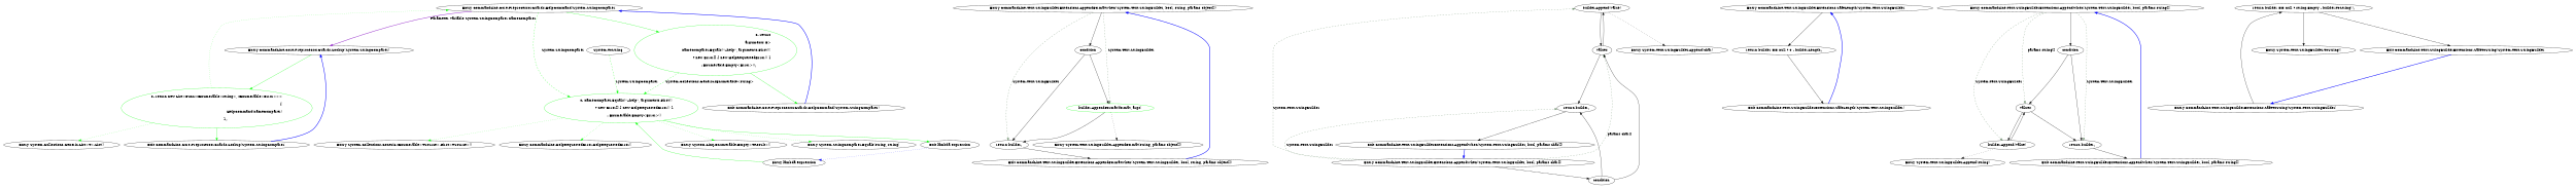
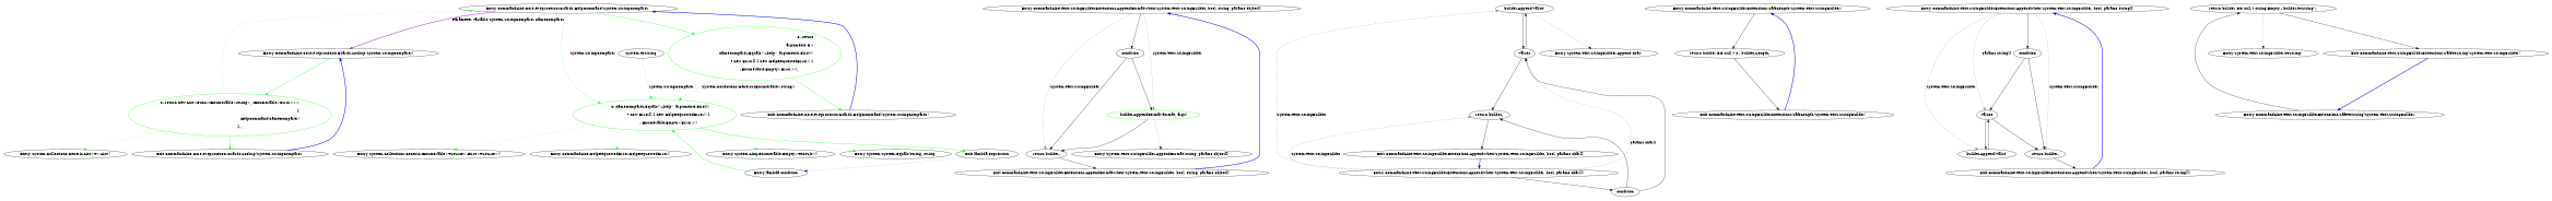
  digraph {
    node [cluster="CommandLine.Text.StringBuilderExtensions.AppendWhen(System.Text.StringBuilder, bool, params char[])" file="ReflectionExtensions.cs" span="0-0"]
    edge [style=solid]
    n1 [cluster="System.Linq.Enumerable.Empty<TResult>()" file="PreprocessorGuards.cs" label="Entry System.Linq.Enumerable.Empty<TResult>()"]
    n2 [cluster="CommandLine.Core.PreprocessorGuards.Lookup(System.StringComparer)" file="PreprocessorGuards.cs" label="Entry CommandLine.Core.PreprocessorGuards.Lookup(System.StringComparer)" span="13-13"]
    n3 [cluster="CommandLine.Core.PreprocessorGuards.Lookup(System.StringComparer)" color=green community=0 file="PreprocessorGuards.cs" label="0: return new List<Func<IEnumerable<string>, IEnumerable<Error>>>\r\n                {\r\n                    HelpCommand(nameComparer)\r\n                };" span="15-18"]
    n4 [cluster="CommandLine.Core.PreprocessorGuards.Lookup(System.StringComparer)" file="PreprocessorGuards.cs" label="Exit CommandLine.Core.PreprocessorGuards.Lookup(System.StringComparer)" span="13-13"]
    n5 [cluster="CommandLine.Core.PreprocessorGuards.HelpCommand(System.StringComparer)" file="PreprocessorGuards.cs" label="Entry CommandLine.Core.PreprocessorGuards.HelpCommand(System.StringComparer)" span="21-21"]
    n6 [cluster="System.Collections.Generic.List<T>.List()" file="PreprocessorGuards.cs" label="Entry System.Collections.Generic.List<T>.List()"]
    n7 [cluster="lambda expression" color=green community=0 file="PreprocessorGuards.cs" label="0: nameComparer.Equals(''--help'', arguments.First())\r\n                        ? new Error[] { new HelpRequestedError() }\r\n                        : Enumerable.Empty<Error>()" span="25-27"]
    n8 [cluster="CommandLine.Core.PreprocessorGuards.HelpCommand(System.StringComparer)" color=green community=0 file="PreprocessorGuards.cs" label="0: return\r\n                arguments =>\r\n                    nameComparer.Equals(''--help'', arguments.First())\r\n                        ? new Error[] { new HelpRequestedError() }\r\n                        : Enumerable.Empty<Error>();" span="23-27"]
-   n9 [cluster="System.StringComparer.Equals(string, string)" file="PreprocessorGuards.cs" label="Entry System.StringComparer.Equals(string, string)"]
-   n10 [cluster="lambda expression" file="PreprocessorGuards.cs" label="Entry lambda expression" span="24-27"]
+   n9 [cluster="System.StringComparer.Equals(string, string)" file="PreprocessorGuards.cs" label="Entry System.System.Equals(string, string)"]
+   n10 [cluster="lambda expression" file="PreprocessorGuards.cs" label="Entry lambda condition" span="24-27"]
    n11 [cluster="lambda expression" file="PreprocessorGuards.cs" label="Exit lambda expression" span="24-27"]
    n12 [cluster="System.Collections.Generic.IEnumerable<TSource>.First<TSource>()" file="PreprocessorGuards.cs" label="Entry System.Collections.Generic.IEnumerable<TSource>.First<TSource>()"]
    n13 [cluster="CommandLine.HelpRequestedError.HelpRequestedError()" file="PreprocessorGuards.cs" label="Entry CommandLine.HelpRequestedError.HelpRequestedError()" span="353-353"]
    n14 [cluster="CommandLine.Core.PreprocessorGuards.HelpCommand(System.StringComparer)" file="PreprocessorGuards.cs" label="Exit CommandLine.Core.PreprocessorGuards.HelpCommand(System.StringComparer)" span="21-21"]
    n15 [file="PreprocessorGuards.cs" label="System.ToString" cluster="" span=""]
    n16 [cluster="CommandLine.Text.StringBuilderExtensions.AppendFormatWhen(System.Text.StringBuilder, bool, string, params object[])" label="Entry CommandLine.Text.StringBuilderExtensions.AppendFormatWhen(System.Text.StringBuilder, bool, string, params object[])" span="33-33"]
    n17 [cluster="CommandLine.Text.StringBuilderExtensions.AppendFormatWhen(System.Text.StringBuilder, bool, string, params object[])" label=condition span="35-35"]
    n18 [cluster="CommandLine.Text.StringBuilderExtensions.AppendFormatWhen(System.Text.StringBuilder, bool, string, params object[])" color=green label="builder.AppendFormat(format, args)" span="37-37"]
    n19 [cluster="CommandLine.Text.StringBuilderExtensions.AppendFormatWhen(System.Text.StringBuilder, bool, string, params object[])" label="return builder;" span="39-39"]
    n20 [cluster="System.Text.StringBuilder.AppendFormat(string, params object[])" label="Entry System.Text.StringBuilder.AppendFormat(string, params object[])"]
    n21 [cluster="CommandLine.Text.StringBuilderExtensions.AppendFormatWhen(System.Text.StringBuilder, bool, string, params object[])" label="Exit CommandLine.Text.StringBuilderExtensions.AppendFormatWhen(System.Text.StringBuilder, bool, string, params object[])" span="33-33"]
    n22 [cluster="System.Text.StringBuilder.Append(char)" label="Entry System.Text.StringBuilder.Append(char)"]
    n23 [cluster="CommandLine.Text.StringBuilderExtensions.SafeLength(System.Text.StringBuilder)" label="Entry CommandLine.Text.StringBuilderExtensions.SafeLength(System.Text.StringBuilder)" span="47-47"]
    n24 [cluster="CommandLine.Text.StringBuilderExtensions.SafeLength(System.Text.StringBuilder)" label="return builder == null ? 0 : builder.Length;" span="49-49"]
    n25 [cluster="CommandLine.Text.StringBuilderExtensions.SafeLength(System.Text.StringBuilder)" label="Exit CommandLine.Text.StringBuilderExtensions.SafeLength(System.Text.StringBuilder)" span="47-47"]
    n26 [label="Entry CommandLine.Text.StringBuilderExtensions.AppendWhen(System.Text.StringBuilder, bool, params char[])" span="21-21"]
    n27 [label=condition span="23-23"]
    n28 [label=values span="25-25"]
    n29 [label="builder.Append(value)" span="27-27"]
    n30 [label="return builder;" span="30-30"]
    n31 [label="Exit CommandLine.Text.StringBuilderExtensions.AppendWhen(System.Text.StringBuilder, bool, params char[])" span="21-21"]
    n32 [cluster="CommandLine.Text.StringBuilderExtensions.AppendWhen(System.Text.StringBuilder, bool, params string[])" label="Entry CommandLine.Text.StringBuilderExtensions.AppendWhen(System.Text.StringBuilder, bool, params string[])" span="9-9"]
    n33 [cluster="CommandLine.Text.StringBuilderExtensions.AppendWhen(System.Text.StringBuilder, bool, params string[])" label=condition span="11-11"]
    n34 [cluster="CommandLine.Text.StringBuilderExtensions.AppendWhen(System.Text.StringBuilder, bool, params string[])" label=values span="13-13"]
    n35 [cluster="CommandLine.Text.StringBuilderExtensions.AppendWhen(System.Text.StringBuilder, bool, params string[])" label="builder.Append(value)" span="15-15"]
    n36 [cluster="CommandLine.Text.StringBuilderExtensions.AppendWhen(System.Text.StringBuilder, bool, params string[])" label="return builder;" span="18-18"]
-   n37 [cluster="System.Text.StringBuilder.Append(string)" label="Entry System.Text.StringBuilder.Append(string)"]
    n38 [cluster="CommandLine.Text.StringBuilderExtensions.AppendWhen(System.Text.StringBuilder, bool, params string[])" label="Exit CommandLine.Text.StringBuilderExtensions.AppendWhen(System.Text.StringBuilder, bool, params string[])" span="9-9"]
    n39 [cluster="System.Text.StringBuilder.ToString()" label="Entry System.Text.StringBuilder.ToString()"]
    n40 [cluster="CommandLine.Text.StringBuilderExtensions.SafeToString(System.Text.StringBuilder)" label="Entry CommandLine.Text.StringBuilderExtensions.SafeToString(System.Text.StringBuilder)" span="42-42"]
    n41 [cluster="CommandLine.Text.StringBuilderExtensions.SafeToString(System.Text.StringBuilder)" label="return builder == null ? string.Empty : builder.ToString();" span="44-44"]
    n42 [cluster="CommandLine.Text.StringBuilderExtensions.SafeToString(System.Text.StringBuilder)" label="Exit CommandLine.Text.StringBuilderExtensions.SafeToString(System.Text.StringBuilder)" span="42-42"]
    n2 -> n3 [color=green]
    n3 -> n4 [color=green]
    n3 -> n5 [color=green style=dotted]
    n3 -> n6 [color=green style=dotted]
    n4 -> n2 [color=blue style=bold]
    n5 -> n2 [color=darkorchid label="Parameter variable System.StringComparer nameComparer" style=bold]
    n5 -> n7 [color=green label="System.StringComparer" style=dashed]
    n5 -> n8 [color=green]
    n7 -> n1 [color=green style=dotted]
    n7 -> n9 [color=green style=dotted]
    n7 -> n11 [color=green]
    n7 -> n12 [color=green style=dotted]
    n7 -> n13 [color=green style=dotted]
    n8 -> n7 [color=green label="System.Collections.Generic.IEnumerable<string>" style=dashed]
    n8 -> n14 [color=green]
    n10 -> n7 [color=green]
    n11 -> n10 [color=blue style=dotted]
    n14 -> n5 [color=blue style=bold]
    n15 -> n7 [color=green label="System.StringComparer" style=dashed]
    n16 -> n17
    n16 -> n18 [color=darkseagreen4 label="System.Text.StringBuilder" style=dashed]
    n16 -> n19 [color=darkseagreen4 label="System.Text.StringBuilder" style=dashed]
    n17 -> n18
    n17 -> n19
    n18 -> n19
    n18 -> n20 [style=dotted]
    n19 -> n21
    n21 -> n16 [color=blue style=bold]
    n23 -> n24
    n24 -> n25
    n25 -> n23 [color=blue style=bold]
    n26 -> n27
    n26 -> n28 [color=darkseagreen4 label="params char[]" style=dashed]
    n26 -> n29 [color=darkseagreen4 label="System.Text.StringBuilder" style=dashed]
    n26 -> n30 [color=darkseagreen4 label="System.Text.StringBuilder" style=dashed]
    n27 -> n28
    n27 -> n30
    n28 -> n29
    n28 -> n30
    n29 -> n22 [style=dotted]
    n29 -> n28
    n30 -> n31
    n31 -> n26 [color=blue style=bold]
    n32 -> n33
    n32 -> n34 [color=darkseagreen4 label="params string[]" style=dashed]
    n32 -> n35 [color=darkseagreen4 label="System.Text.StringBuilder" style=dashed]
    n32 -> n36 [color=darkseagreen4 label="System.Text.StringBuilder" style=dashed]
    n33 -> n34
    n33 -> n36
    n34 -> n35
    n34 -> n36
    n35 -> n34
-   n35 -> n37 [style=dotted]
    n36 -> n38
    n38 -> n32 [color=blue style=bold]
    n40 -> n41
-   n41 -> n39
+   n41 -> n39 [style=dotted]
    n41 -> n42
    n42 -> n40 [color=blue style=bold]
  }
